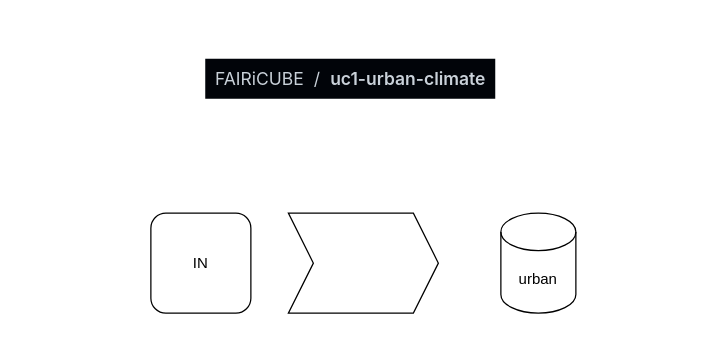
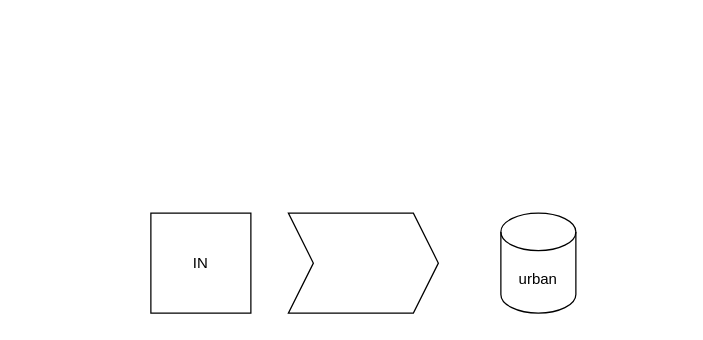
  <mxCell id="0" />
  <mxCell id="1" parent="0" />
- <mxCell id="2" value="IN" style="whiteSpace=wrap;html=1;aspect=fixed;rounded=1;" vertex="1" parent="1"><mxGeometry x="120" y="170" width="80" height="80" as="geometry" /></mxCell>
- <mxCell id="3" value="&#10;&lt;ul style=&quot;box-sizing: border-box; padding-left: 0px; margin-top: 0px; margin-bottom: 0px; list-style: none; display: flex; flex-direction: row; color: rgb(201, 209, 217); font-family: -apple-system, BlinkMacSystemFont, &amp;quot;Segoe UI&amp;quot;, &amp;quot;Noto Sans&amp;quot;, Helvetica, Arial, sans-serif, &amp;quot;Apple Color Emoji&amp;quot;, &amp;quot;Segoe UI Emoji&amp;quot;; font-size: 14px; font-style: normal; font-variant-ligatures: normal; font-variant-caps: normal; font-weight: 400; letter-spacing: normal; orphans: 2; text-align: start; text-indent: 0px; text-transform: none; widows: 2; word-spacing: 0px; -webkit-text-stroke-width: 0px; background-color: rgb(1, 4, 9); text-decoration-thickness: initial; text-decoration-style: initial; text-decoration-color: initial;&quot; class=&quot;list-style-none&quot; role=&quot;list&quot;&gt;&lt;li style=&quot;box-sizing: border-box; list-style: none; display: inline-grid; grid-auto-flow: column; align-items: center; flex: 0 100 max-content;&quot;&gt;&lt;a style=&quot;box-sizing: border-box; background-color: transparent; color: inherit; text-decoration: none !important; display: flex; align-items: center; min-width: 3ch; line-height: var(--text-body-lineHeight-medium, 1.429); border-radius: var(--borderRadius-medium, 6px); padding-inline: var(--control-medium-paddingInline-condensed, 8px); padding-block: var(--control-medium-paddingBlock, 6px);&quot; class=&quot;AppHeader-context-item&quot; data-view-component=&quot;true&quot; href=&quot;https://github.com/FAIRiCUBE&quot; data-octo-dimensions=&quot;link_type:self&quot; data-octo-click=&quot;hovercard-link-click&quot; data-hovercard-url=&quot;/orgs/FAIRiCUBE/hovercard&quot; data-hovercard-type=&quot;organization&quot; data-analytics-event=&quot;{&amp;quot;category&amp;quot;:&amp;quot;SiteHeaderComponent&amp;quot;,&amp;quot;action&amp;quot;:&amp;quot;context_region_crumb&amp;quot;,&amp;quot;label&amp;quot;:&amp;quot;FAIRiCUBE&amp;quot;,&amp;quot;screen_size&amp;quot;:&amp;quot;full&amp;quot;}&quot;&gt;&lt;span style=&quot;box-sizing: border-box; display: inline-block; overflow: hidden; text-overflow: ellipsis;&quot; class=&quot;AppHeader-context-item-label&quot;&gt;FAIRiCUBE&lt;/span&gt;&lt;/a&gt;&lt;span style=&quot;box-sizing: border-box; color: var(--color-fg-muted);&quot; class=&quot;AppHeader-context-item-separator&quot;&gt;/&lt;/span&gt;&lt;/li&gt;&lt;li style=&quot;box-sizing: border-box; list-style: none; display: inline-grid; grid-auto-flow: column; align-items: center; flex: 0 1 max-content;&quot;&gt;&lt;a style=&quot;box-sizing: border-box; background-color: transparent; color: inherit; text-decoration: none !important; display: flex; align-items: center; min-width: 3ch; line-height: var(--text-body-lineHeight-medium, 1.429); border-radius: var(--borderRadius-medium, 6px); padding-inline: var(--control-medium-paddingInline-condensed, 8px); padding-block: var(--control-medium-paddingBlock, 6px); font-weight: var(--base-text-weight-semibold, 600);&quot; class=&quot;AppHeader-context-item&quot; data-view-component=&quot;true&quot; href=&quot;https://github.com/FAIRiCUBE/uc1-urban-climate&quot; data-analytics-event=&quot;{&amp;quot;category&amp;quot;:&amp;quot;SiteHeaderComponent&amp;quot;,&amp;quot;action&amp;quot;:&amp;quot;context_region_crumb&amp;quot;,&amp;quot;label&amp;quot;:&amp;quot;uc1-urban-climate&amp;quot;,&amp;quot;screen_size&amp;quot;:&amp;quot;full&amp;quot;}&quot;&gt;&lt;span style=&quot;box-sizing: border-box; display: inline-block; overflow: hidden; text-overflow: ellipsis;&quot; class=&quot;AppHeader-context-item-label&quot;&gt;uc1-urban-climate&lt;/span&gt;&lt;/a&gt;&lt;/li&gt;&lt;/ul&gt;&#10;&#10;" style="text;html=1;strokeColor=none;fillColor=none;align=center;verticalAlign=middle;whiteSpace=wrap;rounded=0;" vertex="1" parent="1"><mxGeometry x="20" y="20" width="520" height="100" as="geometry" /></mxCell>
+ <mxCell id="2" value="IN" style="whiteSpace=wrap;html=1;aspect=fixed;" vertex="1" parent="1"><mxGeometry x="120" y="170" width="80" height="80" as="geometry" /></mxCell>
  <mxCell id="4" value="" style="shape=step;perimeter=stepPerimeter;whiteSpace=wrap;html=1;fixedSize=1;" vertex="1" parent="1"><mxGeometry x="230" y="170" width="120" height="80" as="geometry" /></mxCell>
  <mxCell id="5" value="urban" style="shape=cylinder3;whiteSpace=wrap;html=1;boundedLbl=1;backgroundOutline=1;size=15;" vertex="1" parent="1"><mxGeometry x="400" y="170" width="60" height="80" as="geometry" /></mxCell>
